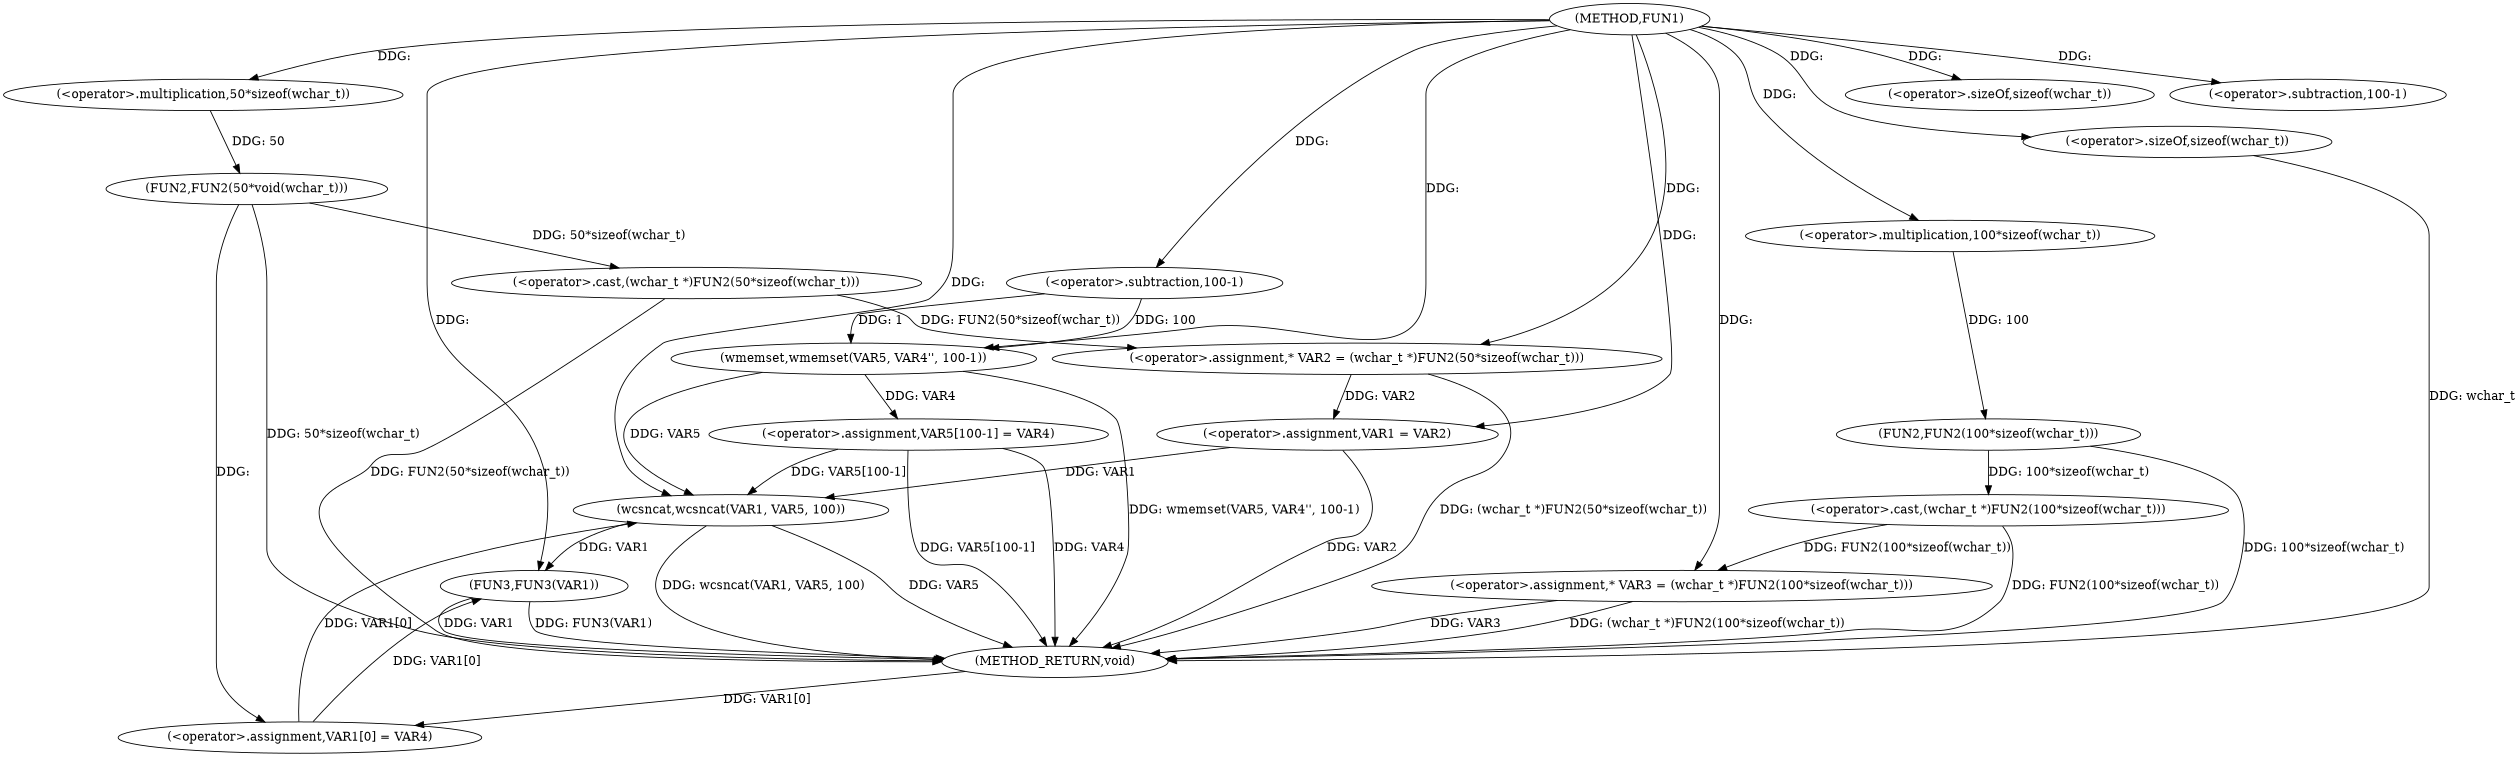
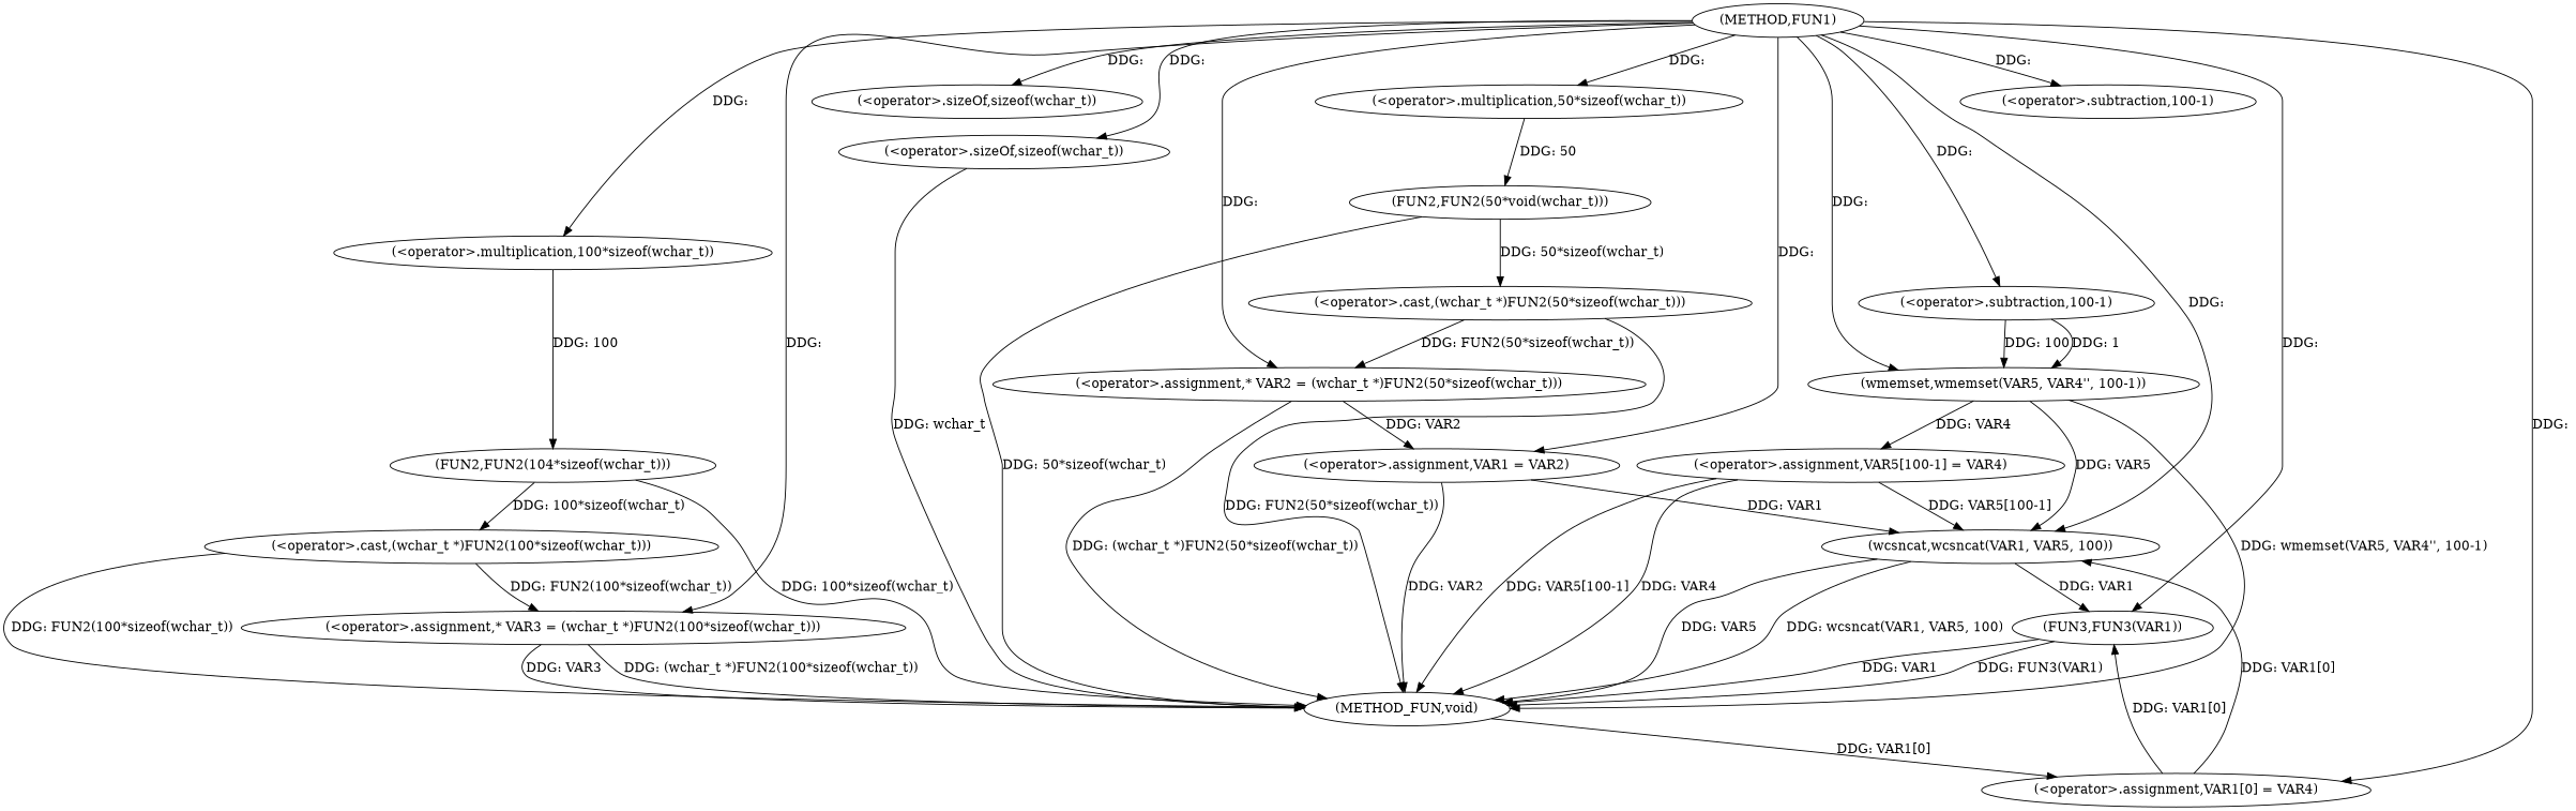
  digraph {
    n1 [label="(METHOD,FUN1)"]
    n2 [label="(<operator>.assignment,* VAR2 = (wchar_t *)FUN2(50*sizeof(wchar_t)))"]
    n3 [label="(<operator>.multiplication,50*sizeof(wchar_t))"]
    n4 [label="(<operator>.sizeOf,sizeof(wchar_t))"]
    n5 [label="(<operator>.assignment,* VAR3 = (wchar_t *)FUN2(100*sizeof(wchar_t)))"]
    n6 [label="(<operator>.multiplication,100*sizeof(wchar_t))"]
    n7 [label="(<operator>.sizeOf,sizeof(wchar_t))"]
    n8 [label="(<operator>.assignment,VAR1 = VAR2)"]
    n9 [label="(<operator>.assignment,VAR1[0] = VAR4)"]
    n10 [label="(wmemset,wmemset(VAR5, VAR4'', 100-1))"]
    n11 [label="(<operator>.subtraction,100-1)"]
    n12 [label="(<operator>.subtraction,100-1)"]
    n13 [label="(wcsncat,wcsncat(VAR1, VAR5, 100))"]
    n14 [label="(FUN3,FUN3(VAR1))"]
-   n15 [label="(METHOD_RETURN,void)"]
+   n15 [label="(METHOD_FUN,void)"]
    n16 [label="(FUN2,FUN2(50*void(wchar_t)))"]
-   n17 [label="(FUN2,FUN2(100*sizeof(wchar_t)))"]
+   n17 [label="(FUN2,FUN2(104*sizeof(wchar_t)))"]
    n18 [label="(<operator>.assignment,VAR5[100-1] = VAR4)"]
    n19 [label="(<operator>.cast,(wchar_t *)FUN2(50*sizeof(wchar_t)))"]
    n20 [label="(<operator>.cast,(wchar_t *)FUN2(100*sizeof(wchar_t)))"]
    n1 -> n2 [label="DDG: "]
    n1 -> n3 [label="DDG: "]
    n1 -> n4 [label="DDG: "]
    n1 -> n5 [label="DDG: "]
    n1 -> n6 [label="DDG: "]
    n1 -> n7 [label="DDG: "]
    n1 -> n8 [label="DDG: "]
-   n16 -> n9 [label="DDG: "]
+   n1 -> n9 [label="DDG: "]
    n1 -> n10 [label="DDG: "]
    n1 -> n11 [label="DDG: "]
    n1 -> n12 [label="DDG: "]
    n1 -> n13 [label="DDG: "]
    n1 -> n14 [label="DDG: "]
    n2 -> n8 [label="DDG: VAR2"]
    n2 -> n15 [label="DDG: (wchar_t *)FUN2(50*sizeof(wchar_t))"]
    n3 -> n16 [label="DDG: 50"]
    n5 -> n15 [label="DDG: (wchar_t *)FUN2(100*sizeof(wchar_t))"]
    n5 -> n15 [label="DDG: VAR3"]
    n6 -> n17 [label="DDG: 100"]
    n7 -> n15 [label="DDG: wchar_t"]
    n8 -> n13 [label="DDG: VAR1"]
    n8 -> n15 [label="DDG: VAR2"]
    n9 -> n13 [label="DDG: VAR1[0]"]
    n9 -> n14 [label="DDG: VAR1[0]"]
    n10 -> n13 [label="DDG: VAR5"]
    n10 -> n15 [label="DDG: wmemset(VAR5, VAR4'', 100-1)"]
    n10 -> n18 [label="DDG: VAR4"]
    n11 -> n10 [label="DDG: 100"]
    n11 -> n10 [label="DDG: 1"]
    n13 -> n14 [label="DDG: VAR1"]
    n13 -> n15 [label="DDG: VAR5"]
    n13 -> n15 [label="DDG: wcsncat(VAR1, VAR5, 100)"]
    n14 -> n15 [label="DDG: VAR1"]
    n14 -> n15 [label="DDG: FUN3(VAR1)"]
    n15 -> n9 [label="DDG: VAR1[0]"]
    n16 -> n15 [label="DDG: 50*sizeof(wchar_t)"]
    n16 -> n19 [label="DDG: 50*sizeof(wchar_t)"]
    n17 -> n15 [label="DDG: 100*sizeof(wchar_t)"]
    n17 -> n20 [label="DDG: 100*sizeof(wchar_t)"]
    n18 -> n13 [label="DDG: VAR5[100-1]"]
    n18 -> n15 [label="DDG: VAR5[100-1]"]
    n18 -> n15 [label="DDG: VAR4"]
    n19 -> n2 [label="DDG: FUN2(50*sizeof(wchar_t))"]
    n19 -> n15 [label="DDG: FUN2(50*sizeof(wchar_t))"]
    n20 -> n5 [label="DDG: FUN2(100*sizeof(wchar_t))"]
    n20 -> n15 [label="DDG: FUN2(100*sizeof(wchar_t))"]
  }
